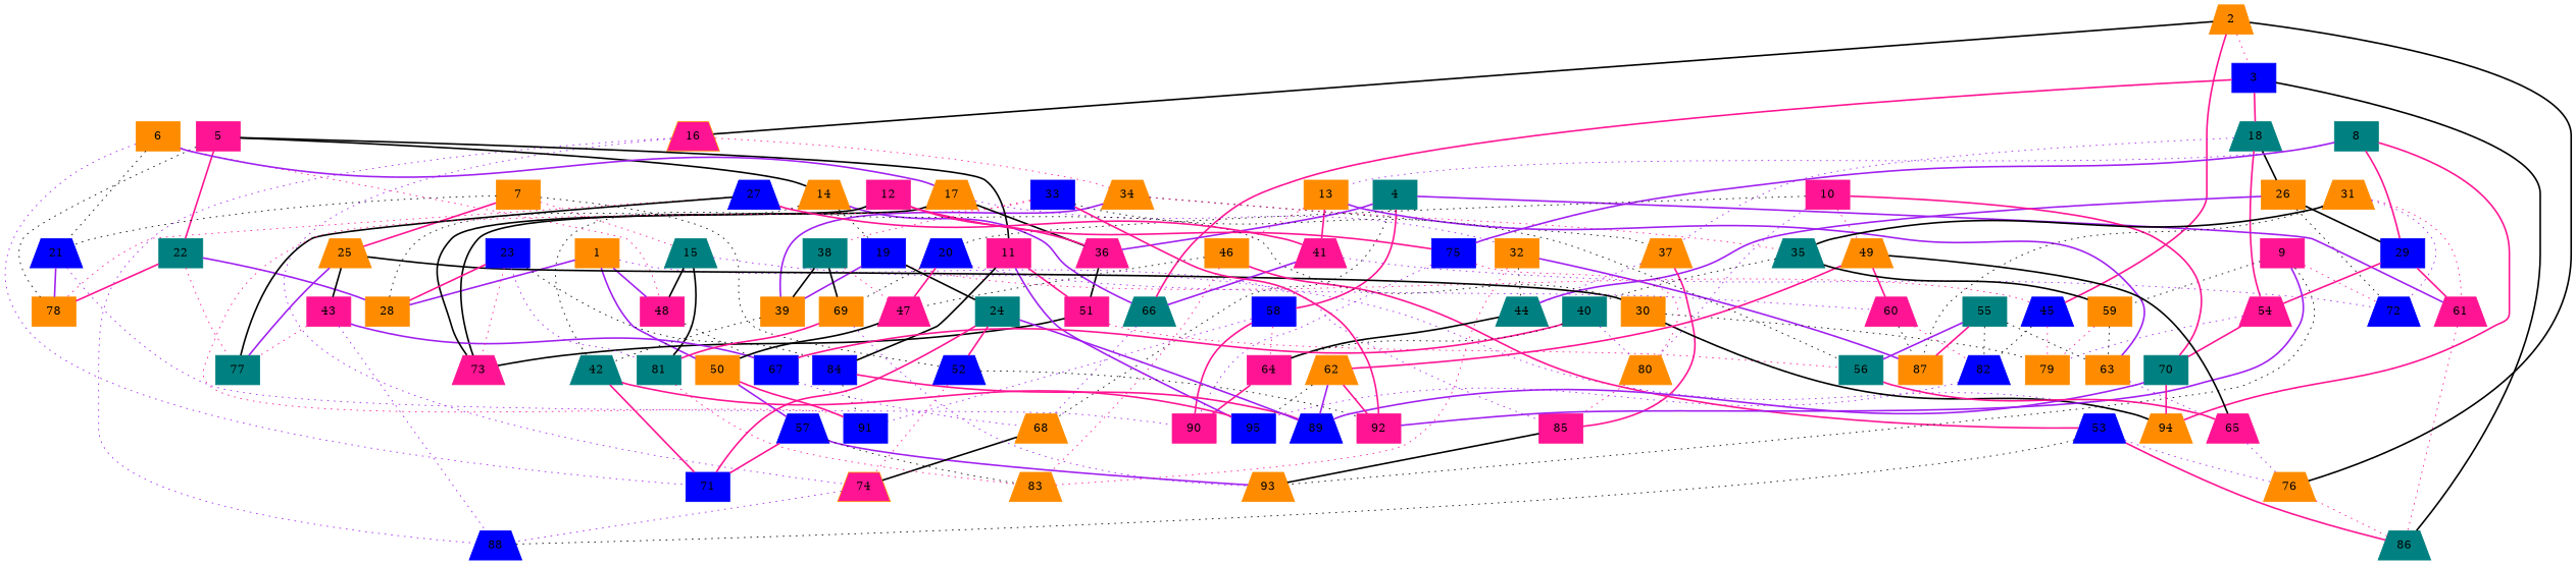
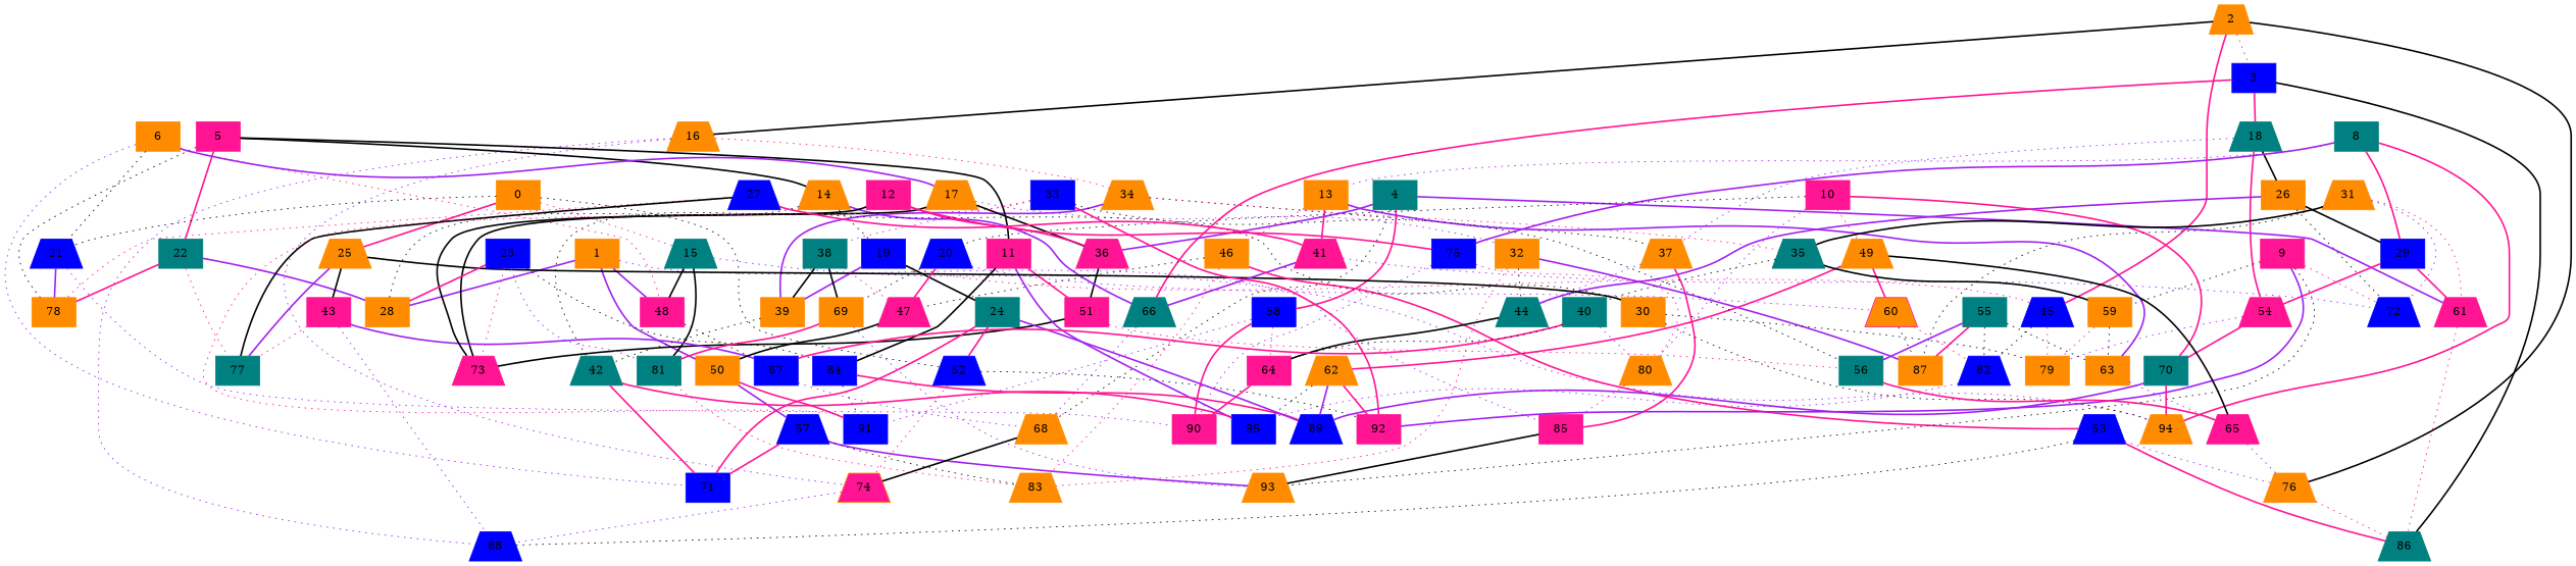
  graph {
    node [color=darkorange shape=box style=filled]
    edge [color=deeppink style=bold]
    1
    28
    48 [color=deeppink]
    50
    85 [color=deeppink]
    67 [color=blue]
    91 [color=blue]
    57 [color=blue shape=trapezium]
    93 [shape=trapezium]
    2 [shape=trapezium]
    3 [color=blue]
-   16 [shape=trapezium fillcolor=deeppink]
+   16 [shape=trapezium]
    45 [color=blue shape=trapezium]
    76 [shape=trapezium]
    18 [color=teal shape=trapezium]
    66 [color=teal shape=trapezium]
    86 [color=teal shape=trapezium]
    34 [shape=trapezium]
    74 [fillcolor=deeppink shape=trapezium]
    88 [color=blue shape=trapezium]
    79
    82 [color=blue shape=trapezium]
    26
    37 [shape=trapezium]
    54 [color=deeppink shape=trapezium]
    68 [shape=trapezium]
    4 [color=teal]
    36 [color=deeppink shape=trapezium]
    58 [color=blue]
    61 [color=deeppink shape=trapezium]
    51 [color=deeppink]
    90 [color=deeppink]
    64 [color=deeppink]
    5 [color=deeppink]
    11 [color=deeppink]
    14 [shape=trapezium]
    22 [color=teal]
    78
    84 [color=blue]
    95 [color=blue]
    19 [color=blue]
    77 [color=teal]
    6
    17 [shape=trapezium]
    21 [color=blue shape=trapezium]
    71 [color=blue]
    73 [color=deeppink shape=trapezium]
    32
-   7
+   7 [label=0]
    15 [color=teal shape=trapezium]
    25 [shape=trapezium]
    52 [color=blue shape=trapezium]
    94 [shape=trapezium]
    81 [color=teal]
    30
    43 [color=deeppink]
    92 [color=deeppink]
    8 [color=teal]
    13
    29 [color=blue]
    75 [color=blue]
    41 [color=deeppink shape=trapezium]
    46
    63
    80 [shape=trapezium]
    9 [color=deeppink]
    59
    72 [color=blue shape=trapezium]
    10 [color=deeppink]
    20 [color=blue shape=trapezium]
    49 [shape=trapezium]
    70 [color=teal]
    47 [color=deeppink shape=trapezium]
-   60 [color=deeppink shape=trapezium]
+   60 [color=deeppink shape=trapezium fillcolor=darkorange]
    69
    62 [shape=trapezium]
    65 [color=deeppink shape=trapezium]
    89 [color=blue shape=trapezium]
    56 [color=teal]
    12 [color=deeppink]
    42 [color=teal shape=trapezium]
    83 [shape=trapezium]
    53 [color=blue shape=trapezium]
    24 [color=teal]
    39
    35 [color=teal shape=trapezium]
    44 [color=teal shape=trapezium]
    87
    23 [color=blue]
    27 [color=blue shape=trapezium]
    31 [shape=trapezium]
    40 [color=teal]
    33 [color=blue]
    38 [color=teal]
    55 [color=teal]
    1 -- 28 [color=purple]
    1 -- 48 [color=purple]
    1 -- 50 [color=purple]
    1 -- 85 [color=purple style=dotted]
    48 -- 67 [color=black style=dotted]
    50 -- 91
    50 -- 57 [color=purple]
    85 -- 93 [color=black]
    67 -- 68 [color=purple style=dotted]
    57 -- 93 [color=purple]
    57 -- 71
    57 -- 83 [color=black style=dotted]
    2 -- 3 [style=dotted]
    2 -- 16 [color=black]
    2 -- 45
    2 -- 76 [color=black]
    3 -- 18
    3 -- 66
    3 -- 86 [color=black]
    16 -- 34 [style=dotted]
    16 -- 74 [color=purple style=dotted]
    16 -- 88 [color=purple style=dotted]
    45 -- 79 [style=dotted]
    45 -- 82 [color=black style=dotted]
    76 -- 86 [style=dotted]
    18 -- 26 [color=black]
    18 -- 37 [color=purple style=dotted]
    18 -- 54
    66 -- 68 [color=purple style=dotted]
    34 -- 37 [color=black style=dotted]
    34 -- 39 [color=purple]
    34 -- 35 [style=dotted]
    74 -- 88 [color=purple style=dotted]
    82 -- 95 [color=purple style=dotted]
    26 -- 29 [color=black]
    26 -- 72 [color=black style=dotted]
    26 -- 44 [color=purple]
    37 -- 85
    37 -- 44 [color=purple style=dotted]
    54 -- 79 [color=purple style=dotted]
    54 -- 70
    68 -- 74 [color=black]
    4 -- 68 [color=black style=dotted]
    4 -- 36 [color=purple]
    4 -- 58
    4 -- 61 [color=purple]
    36 -- 51 [color=black]
    58 -- 91 [color=purple style=dotted]
    58 -- 90
    58 -- 64 [style=dotted]
    61 -- 86 [style=dotted]
    51 -- 73 [color=black]
    51 -- 56 [style=dotted]
    64 -- 90
    5 -- 11 [color=black]
    5 -- 14 [color=black]
    5 -- 22
    5 -- 78 [color=black style=dotted]
    11 -- 51
    11 -- 84 [color=black]
    11 -- 95 [color=purple]
    14 -- 28 [color=black style=dotted]
    14 -- 66 [color=purple]
    14 -- 19 [color=black style=dotted]
    22 -- 28 [color=purple]
    22 -- 78
    22 -- 77 [style=dotted]
    84 -- 91 [color=black style=dotted]
    84 -- 89
    19 -- 45 [style=dotted]
    19 -- 24 [color=black]
    19 -- 39 [color=purple]
    6 -- 48 [style=dotted]
    6 -- 17 [color=purple]
    6 -- 21 [color=black style=dotted]
    6 -- 71 [color=purple style=dotted]
    17 -- 36 [color=black]
    17 -- 73 [color=black]
    17 -- 32 [color=purple style=dotted]
    21 -- 90 [color=purple style=dotted]
    21 -- 78 [color=purple]
    32 -- 83 [style=dotted]
    32 -- 44 [color=black style=dotted]
    32 -- 87 [color=purple]
    7 -- 21 [color=black style=dotted]
    7 -- 15 [style=dotted]
    7 -- 25
    7 -- 52 [color=black style=dotted]
    15 -- 48 [color=black]
    15 -- 94 [color=purple style=dotted]
    15 -- 81 [color=black]
    25 -- 77 [color=purple]
    25 -- 30 [color=black]
    25 -- 43 [color=black]
    52 -- 74 [style=dotted]
    52 -- 92 [color=black style=dotted]
    81 -- 83 [style=dotted]
    30 -- 79 [color=black style=dotted]
-   30 -- 94 [color=black]
+   30 -- 94 [color=black style=dotted]
    43 -- 67 [color=purple]
    43 -- 88 [color=purple style=dotted]
    43 -- 77 [style=dotted]
    8 -- 94
    8 -- 13 [color=purple style=dotted]
    8 -- 29
    8 -- 75 [color=purple]
    13 -- 41
    13 -- 46 [style=dotted]
    13 -- 63 [color=purple]
    29 -- 54
    29 -- 61
    75 -- 90 [color=purple style=dotted]
    75 -- 80 [style=dotted]
    41 -- 66 [color=purple]
    41 -- 72 [color=purple style=dotted]
    46 -- 47 [color=black style=dotted]
    46 -- 83 [style=dotted]
    46 -- 53
    63 -- 65 [color=purple style=dotted]
    80 -- 85 [style=dotted]
    9 -- 93 [color=black style=dotted]
    9 -- 92 [color=purple]
    9 -- 59 [color=black style=dotted]
    9 -- 72 [style=dotted]
    59 -- 79 [style=dotted]
    59 -- 63 [color=black style=dotted]
    10 -- 80 [color=purple style=dotted]
    10 -- 20 [color=black style=dotted]
    10 -- 49 [style=dotted]
    10 -- 70
    20 -- 47
    20 -- 60 [color=purple style=dotted]
    20 -- 69 [color=black style=dotted]
    49 -- 60
    49 -- 62
    49 -- 65 [color=black]
    70 -- 94
    70 -- 89 [color=purple]
    47 -- 50 [color=black]
    60 -- 82 [style=dotted]
    60 -- 87 [color=black style=dotted]
    69 -- 93 [color=purple style=dotted]
    69 -- 81
    62 -- 95 [color=black style=dotted]
    62 -- 92
    62 -- 89 [color=purple]
    65 -- 76 [color=purple style=dotted]
    56 -- 65
    12 -- 36
    12 -- 73 [color=black]
    12 -- 75
    12 -- 42 [color=black style=dotted]
    42 -- 95
    42 -- 71
    53 -- 76 [color=purple style=dotted]
    53 -- 86
    53 -- 88 [color=black style=dotted]
    24 -- 71
    24 -- 52
    24 -- 89 [color=purple]
    39 -- 42 [color=black style=dotted]
    35 -- 59 [color=black]
    35 -- 40 [color=black style=dotted]
    44 -- 64 [color=black]
    23 -- 28
    23 -- 84 [color=black style=dotted]
    23 -- 73 [style=dotted]
    23 -- 81 [color=purple style=dotted]
    27 -- 78 [style=dotted]
    27 -- 77 [color=black]
    27 -- 30 [color=black style=dotted]
    27 -- 41
    31 -- 61 [style=dotted]
    31 -- 72 [color=purple style=dotted]
    31 -- 35 [color=black]
    31 -- 87 [color=black style=dotted]
    40 -- 67
    40 -- 64 [color=black style=dotted]
    40 -- 80 [color=purple style=dotted]
    33 -- 91 [style=dotted]
    33 -- 92
    33 -- 56 [color=black style=dotted]
    33 -- 38 [style=dotted]
    38 -- 47 [style=dotted]
    38 -- 69 [color=black]
    38 -- 39 [color=black]
    55 -- 82 [color=black style=dotted]
    55 -- 63 [color=black style=dotted]
    55 -- 56 [color=purple]
    55 -- 87
  }
